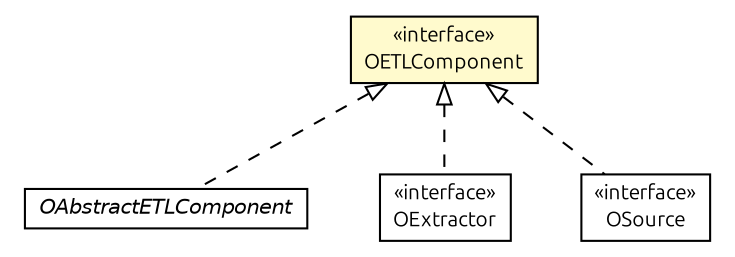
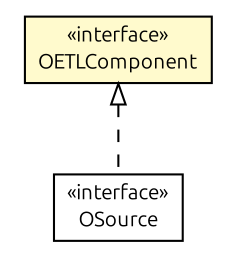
  digraph {
    fontname=Ubuntu
    nodesep=0.25
    ranksep=0.5
    node [fontcolor=black fontname=Ubuntu fontsize=10.0 shape=plaintext]
    edge [arrowtail=empty dir=back fontname=Ubuntu fontsize=10 headport=p labelfontname=Helvetica labelfontsize=10 style=dashed tailport=p]
    n1 [label=<<table title="com.orientechnologies.orient.etl.OETLComponent" border="0" cellborder="1" cellspacing="0" cellpadding="2" port="p" bgcolor="lemonChiffon" href="./OETLComponent.html"> 		<tr><td><table border="0" cellspacing="0" cellpadding="1"> <tr><td align="center" balign="center"> &#171;interface&#187; </td></tr> <tr><td align="center" balign="center"> OETLComponent </td></tr> 		</table></td></tr> 		</table>>]
-   n2 [label=<<table title="com.orientechnologies.orient.etl.OAbstractETLComponent" border="0" cellborder="1" cellspacing="0" cellpadding="2" port="p" href="./OAbstractETLComponent.html"> 		<tr><td><table border="0" cellspacing="0" cellpadding="1"> <tr><td align="center" balign="center"><font face="Helvetica-Oblique"> OAbstractETLComponent </font></td></tr> 		</table></td></tr> 		</table>>]
-   n3 [label=<<table title="com.orientechnologies.orient.etl.extractor.OExtractor" border="0" cellborder="1" cellspacing="0" cellpadding="2" port="p" href="./extractor/OExtractor.html"> 		<tr><td><table border="0" cellspacing="0" cellpadding="1"> <tr><td align="center" balign="center"> &#171;interface&#187; </td></tr> <tr><td align="center" balign="center"> OExtractor </td></tr> 		</table></td></tr> 		</table>>]
    n4 [label=<<table title="com.orientechnologies.orient.etl.source.OSource" border="0" cellborder="1" cellspacing="0" cellpadding="2" port="p" href="./source/OSource.html"> 		<tr><td><table border="0" cellspacing="0" cellpadding="1"> <tr><td align="center" balign="center"> &#171;interface&#187; </td></tr> <tr><td align="center" balign="center"> OSource </td></tr> 		</table></td></tr> 		</table>>]
-   n1 -> n2
-   n1 -> n3
    n1 -> n4
  }
